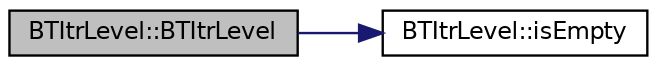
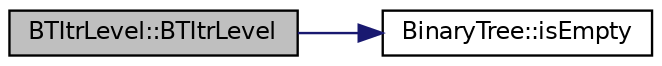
  digraph {
    rankdir=LR
    node [color=black fontname=Helvetica fontsize=10 shape=record style=filled]
    n1 [fillcolor=grey75 fontcolor=black height=0.2 label="BTItrLevel::BTItrLevel" width=0.4]
-   n2 [fillcolor=white height=0.2 label="BTItrLevel::isEmpty" width=0.4]
+   n2 [fillcolor=white height=0.2 label="BinaryTree::isEmpty" width=0.4]
    n1 -> n2 [color=midnightblue fontname=Helvetica fontsize=10 labelfontname=Helvetica labelfontsize=10 style=solid]
  }
